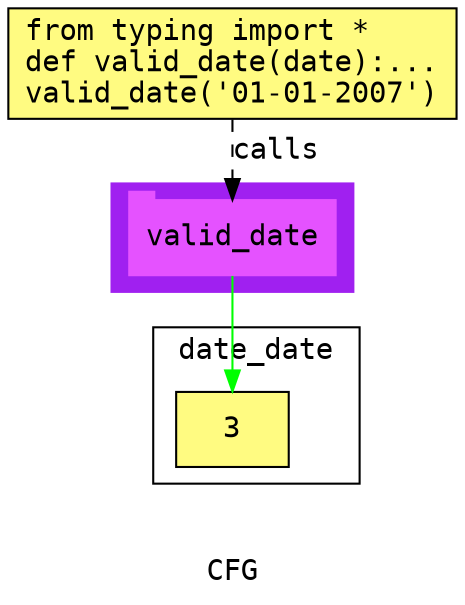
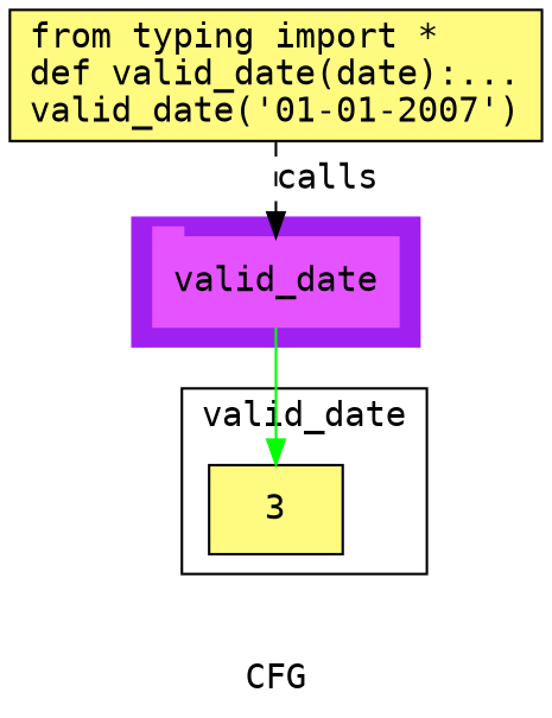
  digraph {
    compound=True
    fontname="DejaVu Sans Mono"
    label=CFG
    pack=False
    rankdir=TB
    ranksep=0.02
    node [fontname="DejaVu Sans Mono" shape=rectangle style="filled,solid" fillcolor="#FFFB81"]
    edge [fontname="DejaVu Sans Mono"]
    n1 [color="#E552FF" height=0.5 label=valid_date linenum="[22]" shape=tab style=filled width=1.375 fillcolor=""]
    3 [height=0.5 linenum="[]" width=0.75]
    n3 [height=0.73611 label="from typing import *\ldef valid_date(date):...\lvalid_date('01-01-2007')\l" linenum="[1]" width=2.9861]
    subgraph cluster_1 {
      color=purple
      compound=true
      label=""
      shape=tab
      style=filled
      n1
    }
    subgraph cluster_2 {
-     label=date_date
+     label=valid_date
      3
    }
    n1 -> 3 [color=green]
    n3 -> n1 [label=calls style=dashed]
  }
